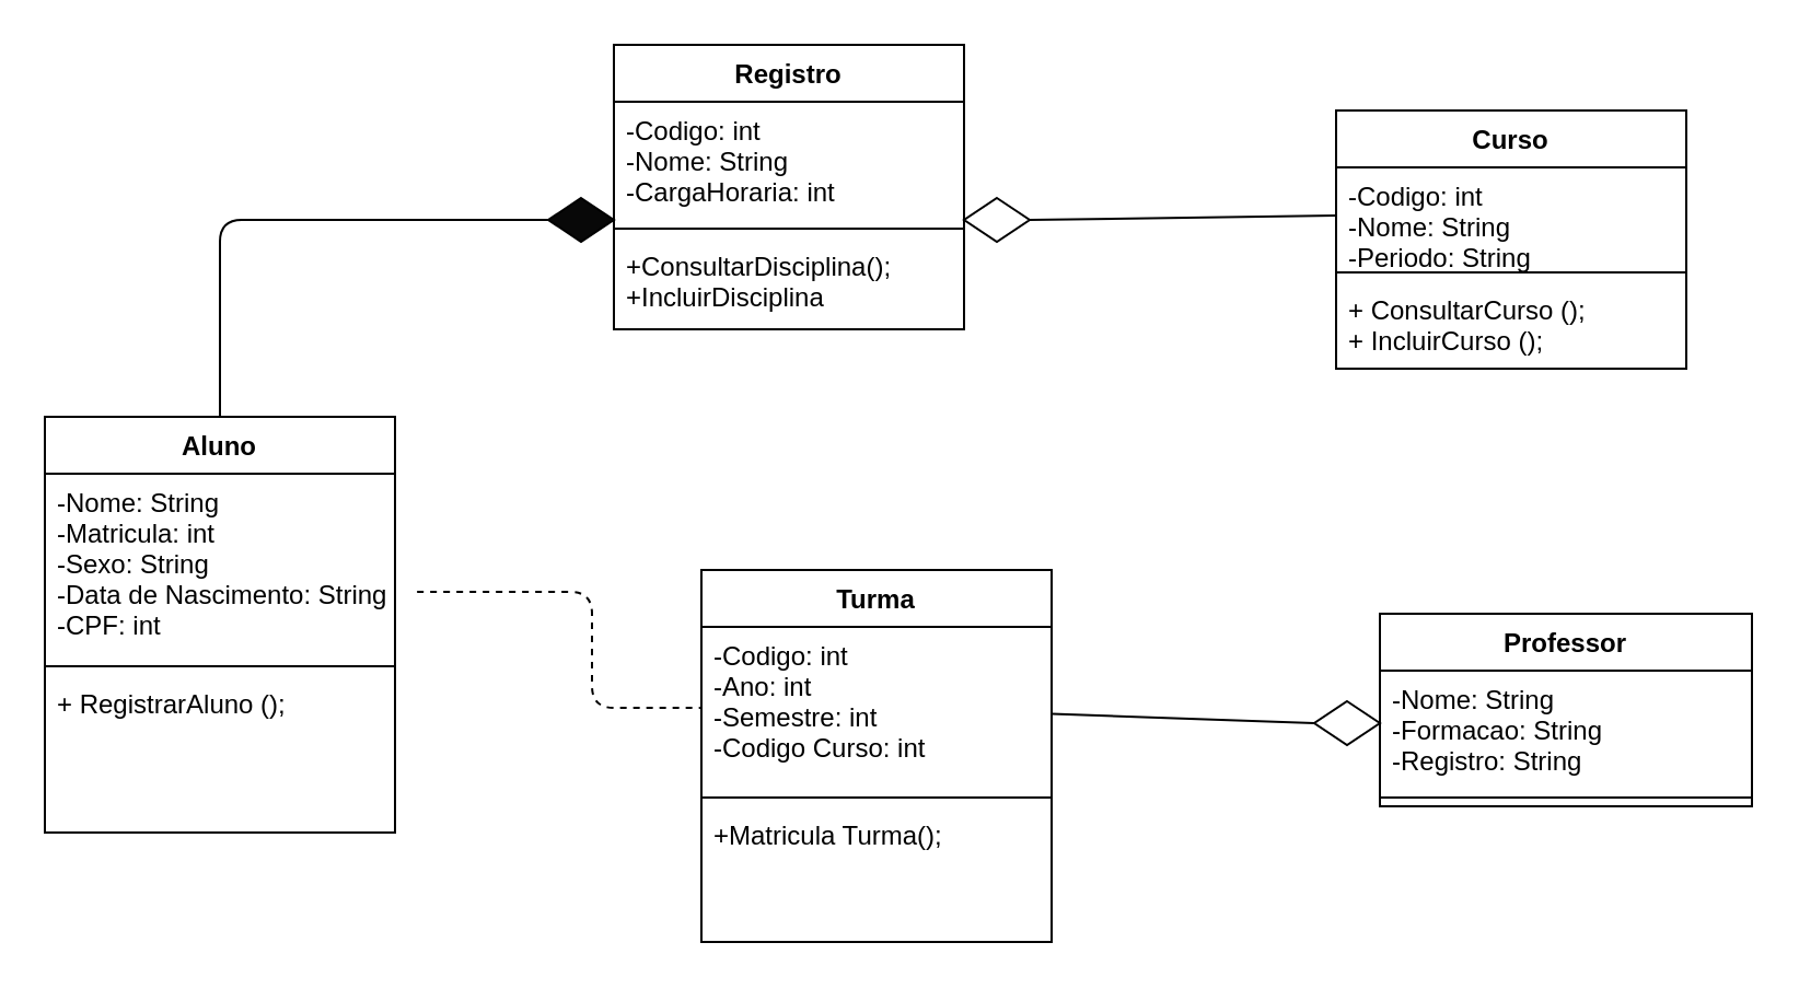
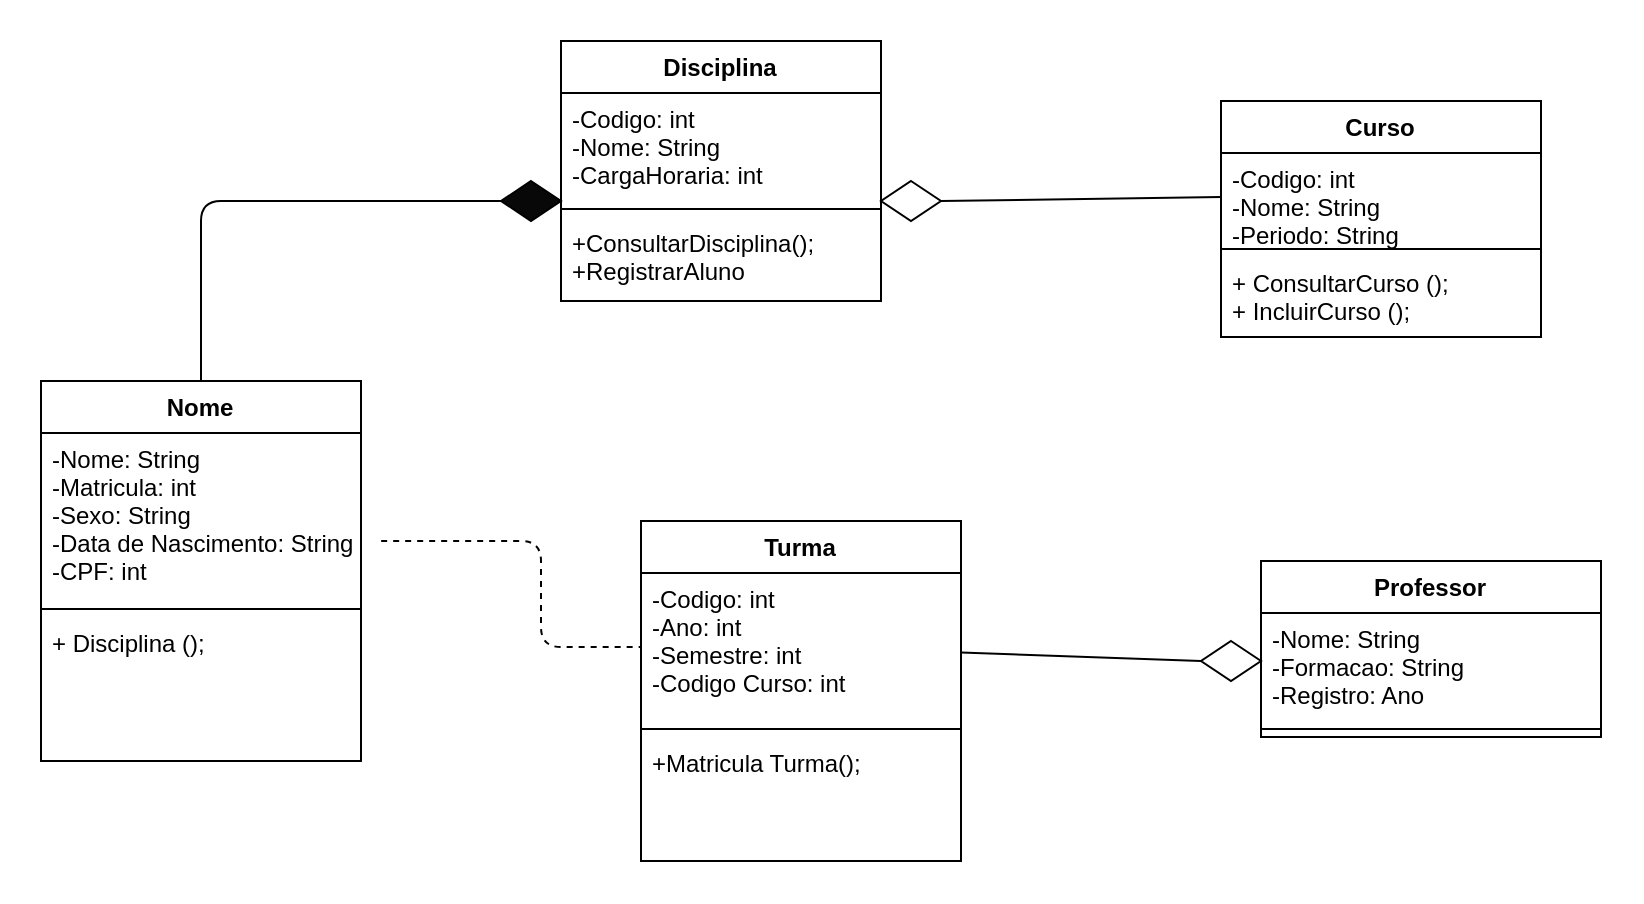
  <mxCell id="0" />
  <mxCell id="1" parent="0" />
  <mxCell id="2" value="Curso" style="swimlane;fontStyle=1;align=center;verticalAlign=top;childLayout=stackLayout;horizontal=1;startSize=26;horizontalStack=0;resizeParent=1;resizeParentMax=0;resizeLast=0;collapsible=1;marginBottom=0;" parent="1" vertex="1"><mxGeometry x="610" y="50" width="160" height="118" as="geometry" /></mxCell>
  <mxCell id="3" value="-Codigo: int &#10;-Nome: String&#10;-Periodo: String&#10;&#10;&#10;" style="text;strokeColor=none;fillColor=none;align=left;verticalAlign=top;spacingLeft=4;spacingRight=4;overflow=hidden;rotatable=0;points=[[0,0.5],[1,0.5]];portConstraint=eastwest;" parent="2" vertex="1"><mxGeometry y="26" width="160" height="44" as="geometry" /></mxCell>
  <mxCell id="4" value="" style="line;strokeWidth=1;fillColor=none;align=left;verticalAlign=middle;spacingTop=-1;spacingLeft=3;spacingRight=3;rotatable=0;labelPosition=right;points=[];portConstraint=eastwest;" parent="2" vertex="1"><mxGeometry y="70" width="160" height="8" as="geometry" /></mxCell>
  <mxCell id="5" value="+ ConsultarCurso (); &#10;+ IncluirCurso ();&#10;" style="text;strokeColor=none;fillColor=none;align=left;verticalAlign=top;spacingLeft=4;spacingRight=4;overflow=hidden;rotatable=0;points=[[0,0.5],[1,0.5]];portConstraint=eastwest;" parent="2" vertex="1"><mxGeometry y="78" width="160" height="40" as="geometry" /></mxCell>
  <mxCell id="6" value="Professor" style="swimlane;fontStyle=1;align=center;verticalAlign=top;childLayout=stackLayout;horizontal=1;startSize=26;horizontalStack=0;resizeParent=1;resizeParentMax=0;resizeLast=0;collapsible=1;marginBottom=0;" parent="1" vertex="1"><mxGeometry x="630" y="280" width="170" height="88" as="geometry" /></mxCell>
- <mxCell id="7" value="-Nome: String &#10;-Formacao: String &#10;-Registro: String&#10;&#10;" style="text;strokeColor=none;fillColor=none;align=left;verticalAlign=top;spacingLeft=4;spacingRight=4;overflow=hidden;rotatable=0;points=[[0,0.5],[1,0.5]];portConstraint=eastwest;" parent="6" vertex="1"><mxGeometry y="26" width="170" height="54" as="geometry" /></mxCell>
+ <mxCell id="7" value="-Nome: String &#10;-Formacao: String &#10;-Registro: Ano&#10;&#10;" style="text;strokeColor=none;fillColor=none;align=left;verticalAlign=top;spacingLeft=4;spacingRight=4;overflow=hidden;rotatable=0;points=[[0,0.5],[1,0.5]];portConstraint=eastwest;" parent="6" vertex="1"><mxGeometry y="26" width="170" height="54" as="geometry" /></mxCell>
  <mxCell id="8" value="" style="line;strokeWidth=1;fillColor=none;align=left;verticalAlign=middle;spacingTop=-1;spacingLeft=3;spacingRight=3;rotatable=0;labelPosition=right;points=[];portConstraint=eastwest;" parent="6" vertex="1"><mxGeometry y="80" width="170" height="8" as="geometry" /></mxCell>
  <mxCell id="9" value="Turma" style="swimlane;fontStyle=1;align=center;verticalAlign=top;childLayout=stackLayout;horizontal=1;startSize=26;horizontalStack=0;resizeParent=1;resizeParentMax=0;resizeLast=0;collapsible=1;marginBottom=0;" parent="1" vertex="1"><mxGeometry x="320" y="260" width="160" height="170" as="geometry" /></mxCell>
  <mxCell id="10" value="-Codigo: int &#10;-Ano: int &#10;-Semestre: int &#10;-Codigo Curso: int&#10;" style="text;strokeColor=none;fillColor=none;align=left;verticalAlign=top;spacingLeft=4;spacingRight=4;overflow=hidden;rotatable=0;points=[[0,0.5],[1,0.5]];portConstraint=eastwest;" parent="9" vertex="1"><mxGeometry y="26" width="160" height="74" as="geometry" /></mxCell>
  <mxCell id="11" value="" style="line;strokeWidth=1;fillColor=none;align=left;verticalAlign=middle;spacingTop=-1;spacingLeft=3;spacingRight=3;rotatable=0;labelPosition=right;points=[];portConstraint=eastwest;" parent="9" vertex="1"><mxGeometry y="100" width="160" height="8" as="geometry" /></mxCell>
  <mxCell id="12" value="+Matricula Turma();&#10;&#10;" style="text;strokeColor=none;fillColor=none;align=left;verticalAlign=top;spacingLeft=4;spacingRight=4;overflow=hidden;rotatable=0;points=[[0,0.5],[1,0.5]];portConstraint=eastwest;" parent="9" vertex="1"><mxGeometry y="108" width="160" height="62" as="geometry" /></mxCell>
- <mxCell id="13" value="Registro" style="swimlane;fontStyle=1;align=center;verticalAlign=top;childLayout=stackLayout;horizontal=1;startSize=26;horizontalStack=0;resizeParent=1;resizeParentMax=0;resizeLast=0;collapsible=1;marginBottom=0;" parent="1" vertex="1"><mxGeometry x="280" y="20" width="160" height="130" as="geometry" /></mxCell>
+ <mxCell id="13" value="Disciplina" style="swimlane;fontStyle=1;align=center;verticalAlign=top;childLayout=stackLayout;horizontal=1;startSize=26;horizontalStack=0;resizeParent=1;resizeParentMax=0;resizeLast=0;collapsible=1;marginBottom=0;" parent="1" vertex="1"><mxGeometry x="280" y="20" width="160" height="130" as="geometry" /></mxCell>
  <mxCell id="14" value="-Codigo: int &#10;-Nome: String&#10;-CargaHoraria: int&#10;&#10;" style="text;strokeColor=none;fillColor=none;align=left;verticalAlign=top;spacingLeft=4;spacingRight=4;overflow=hidden;rotatable=0;points=[[0,0.5],[1,0.5]];portConstraint=eastwest;" parent="13" vertex="1"><mxGeometry y="26" width="160" height="54" as="geometry" /></mxCell>
  <mxCell id="15" value="" style="line;strokeWidth=1;fillColor=none;align=left;verticalAlign=middle;spacingTop=-1;spacingLeft=3;spacingRight=3;rotatable=0;labelPosition=right;points=[];portConstraint=eastwest;" parent="13" vertex="1"><mxGeometry y="80" width="160" height="8" as="geometry" /></mxCell>
- <mxCell id="16" value="+ConsultarDisciplina();&#10;+IncluirDisciplina&#10;" style="text;strokeColor=none;fillColor=none;align=left;verticalAlign=top;spacingLeft=4;spacingRight=4;overflow=hidden;rotatable=0;points=[[0,0.5],[1,0.5]];portConstraint=eastwest;" parent="13" vertex="1"><mxGeometry y="88" width="160" height="42" as="geometry" /></mxCell>
- <mxCell id="17" value="Aluno" style="swimlane;fontStyle=1;align=center;verticalAlign=top;childLayout=stackLayout;horizontal=1;startSize=26;horizontalStack=0;resizeParent=1;resizeParentMax=0;resizeLast=0;collapsible=1;marginBottom=0;" parent="1" vertex="1"><mxGeometry x="20" y="190" width="160" height="190" as="geometry" /></mxCell>
+ <mxCell id="16" value="+ConsultarDisciplina();&#10;+RegistrarAluno&#10;" style="text;strokeColor=none;fillColor=none;align=left;verticalAlign=top;spacingLeft=4;spacingRight=4;overflow=hidden;rotatable=0;points=[[0,0.5],[1,0.5]];portConstraint=eastwest;" parent="13" vertex="1"><mxGeometry y="88" width="160" height="42" as="geometry" /></mxCell>
+ <mxCell id="17" value="Nome" style="swimlane;fontStyle=1;align=center;verticalAlign=top;childLayout=stackLayout;horizontal=1;startSize=26;horizontalStack=0;resizeParent=1;resizeParentMax=0;resizeLast=0;collapsible=1;marginBottom=0;" parent="1" vertex="1"><mxGeometry x="20" y="190" width="160" height="190" as="geometry" /></mxCell>
  <mxCell id="18" value="-Nome: String &#10;-Matricula: int &#10;-Sexo: String &#10;-Data de Nascimento: String&#10;-CPF: int&#10;&#10;&#10;&#10;&#10;" style="text;strokeColor=none;fillColor=none;align=left;verticalAlign=top;spacingLeft=4;spacingRight=4;overflow=hidden;rotatable=0;points=[[0,0.5],[1,0.5]];portConstraint=eastwest;" parent="17" vertex="1"><mxGeometry y="26" width="160" height="84" as="geometry" /></mxCell>
  <mxCell id="19" value="" style="line;strokeWidth=1;fillColor=none;align=left;verticalAlign=middle;spacingTop=-1;spacingLeft=3;spacingRight=3;rotatable=0;labelPosition=right;points=[];portConstraint=eastwest;" parent="17" vertex="1"><mxGeometry y="110" width="160" height="8" as="geometry" /></mxCell>
- <mxCell id="20" value="+ RegistrarAluno (); &#10;&#10;" style="text;strokeColor=none;fillColor=none;align=left;verticalAlign=top;spacingLeft=4;spacingRight=4;overflow=hidden;rotatable=0;points=[[0,0.5],[1,0.5]];portConstraint=eastwest;" parent="17" vertex="1"><mxGeometry y="118" width="160" height="72" as="geometry" /></mxCell>
+ <mxCell id="20" value="+ Disciplina (); &#10;&#10;" style="text;strokeColor=none;fillColor=none;align=left;verticalAlign=top;spacingLeft=4;spacingRight=4;overflow=hidden;rotatable=0;points=[[0,0.5],[1,0.5]];portConstraint=eastwest;" parent="17" vertex="1"><mxGeometry y="118" width="160" height="72" as="geometry" /></mxCell>
  <mxCell id="21" value="" style="endArrow=none;html=1;entryX=0;entryY=0.5;entryDx=0;entryDy=0;exitX=1.063;exitY=0.643;exitDx=0;exitDy=0;exitPerimeter=0;dashed=1;" edge="1" parent="1" source="18" target="10"><mxGeometry width="50" height="50" relative="1" as="geometry"><mxPoint x="190" y="470" as="sourcePoint" /><mxPoint x="240" y="420" as="targetPoint" /><Array as="points"><mxPoint x="270" y="270" /><mxPoint x="270" y="323" /></Array></mxGeometry></mxCell>
  <mxCell id="22" value="" style="rhombus;whiteSpace=wrap;html=1;rotation=0;" vertex="1" parent="1"><mxGeometry x="440" y="90" width="30" height="20" as="geometry" /></mxCell>
  <mxCell id="23" value="" style="endArrow=none;html=1;entryX=0;entryY=0.5;entryDx=0;entryDy=0;exitX=1;exitY=0.5;exitDx=0;exitDy=0;" edge="1" parent="1" source="22" target="3"><mxGeometry width="50" height="50" relative="1" as="geometry"><mxPoint x="380" y="90" as="sourcePoint" /><mxPoint x="430" y="40" as="targetPoint" /><Array as="points" /></mxGeometry></mxCell>
  <mxCell id="24" value="" style="rhombus;whiteSpace=wrap;html=1;rotation=0;" vertex="1" parent="1"><mxGeometry x="600" y="320" width="30" height="20" as="geometry" /></mxCell>
  <mxCell id="25" value="" style="endArrow=none;html=1;entryX=0;entryY=0.5;entryDx=0;entryDy=0;" edge="1" parent="1" source="10" target="24"><mxGeometry width="50" height="50" relative="1" as="geometry"><mxPoint x="380" y="290" as="sourcePoint" /><mxPoint x="430" y="240" as="targetPoint" /></mxGeometry></mxCell>
  <mxCell id="26" value="" style="rhombus;whiteSpace=wrap;html=1;rotation=0;fillColor=#080808;" vertex="1" parent="1"><mxGeometry x="250" y="90" width="30" height="20" as="geometry" /></mxCell>
  <mxCell id="27" value="" style="endArrow=none;html=1;entryX=0;entryY=0.5;entryDx=0;entryDy=0;exitX=0.5;exitY=0;exitDx=0;exitDy=0;" edge="1" parent="1" source="17" target="26"><mxGeometry width="50" height="50" relative="1" as="geometry"><mxPoint x="380" y="290" as="sourcePoint" /><mxPoint x="430" y="240" as="targetPoint" /><Array as="points"><mxPoint x="100" y="100" /></Array></mxGeometry></mxCell>
